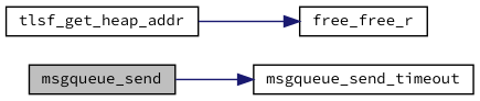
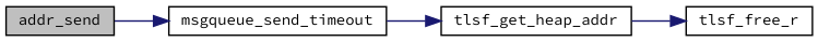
  digraph {
    fontname="Source Code Pro"
    rankdir=LR
    node [color=black fillcolor=white fontname="Source Code Pro" fontsize=10 shape=record style=filled]
    edge [color=midnightblue fontname="Source Code Pro" fontsize=10 labelfontname=FreeSans labelfontsize=10 style=solid]
-   n1 [fillcolor=grey75 fontcolor=black height=0.2 label=msgqueue_send width=0.4]
+   n1 [fillcolor=grey75 fontcolor=black height=0.2 label=addr_send width=0.4]
    n2 [height=0.2 label=msgqueue_send_timeout width=0.4]
    n3 [height=0.2 label=tlsf_get_heap_addr width=0.4]
-   n4 [height=0.2 label=free_free_r width=0.4]
+   n4 [height=0.2 label=tlsf_free_r width=0.4]
    n1 -> n2
+   n2 -> n3
    n3 -> n4
  }
